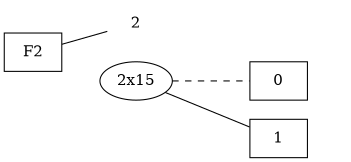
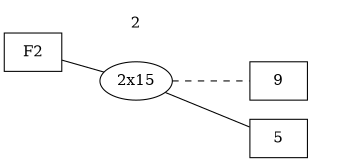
  digraph {
    rankdir=LR
    node [shape=box]
    edge [dir=none]
    "CONST NODES" [shape=plaintext style=invis]
    " 2 " [shape=plaintext]
    n3 [label=F2]
    n4 [label="2x15" shape=""]
-   n5 [label=0]
-   n6 [label=1]
+   n5 [label=9]
+   n6 [label=5]
    subgraph sub_1 {
      "CONST NODES"
      " 2 "
    }
    subgraph sub_2 {
      rank=same
      n3
    }
    subgraph sub_3 {
      rank=same
      " 2 "
      n4
    }
    subgraph sub_4 {
      rank=same
      "CONST NODES"
      subgraph sub_5 {
        rank=same
        n5
        n6
      }
    }
    " 2 " -> "CONST NODES" [style=invis]
-   n3 -> " 2 " [style=solid]
+   n3 -> n4 [style=solid]
    n4 -> n5 [style=dashed]
    n4 -> n6
  }
